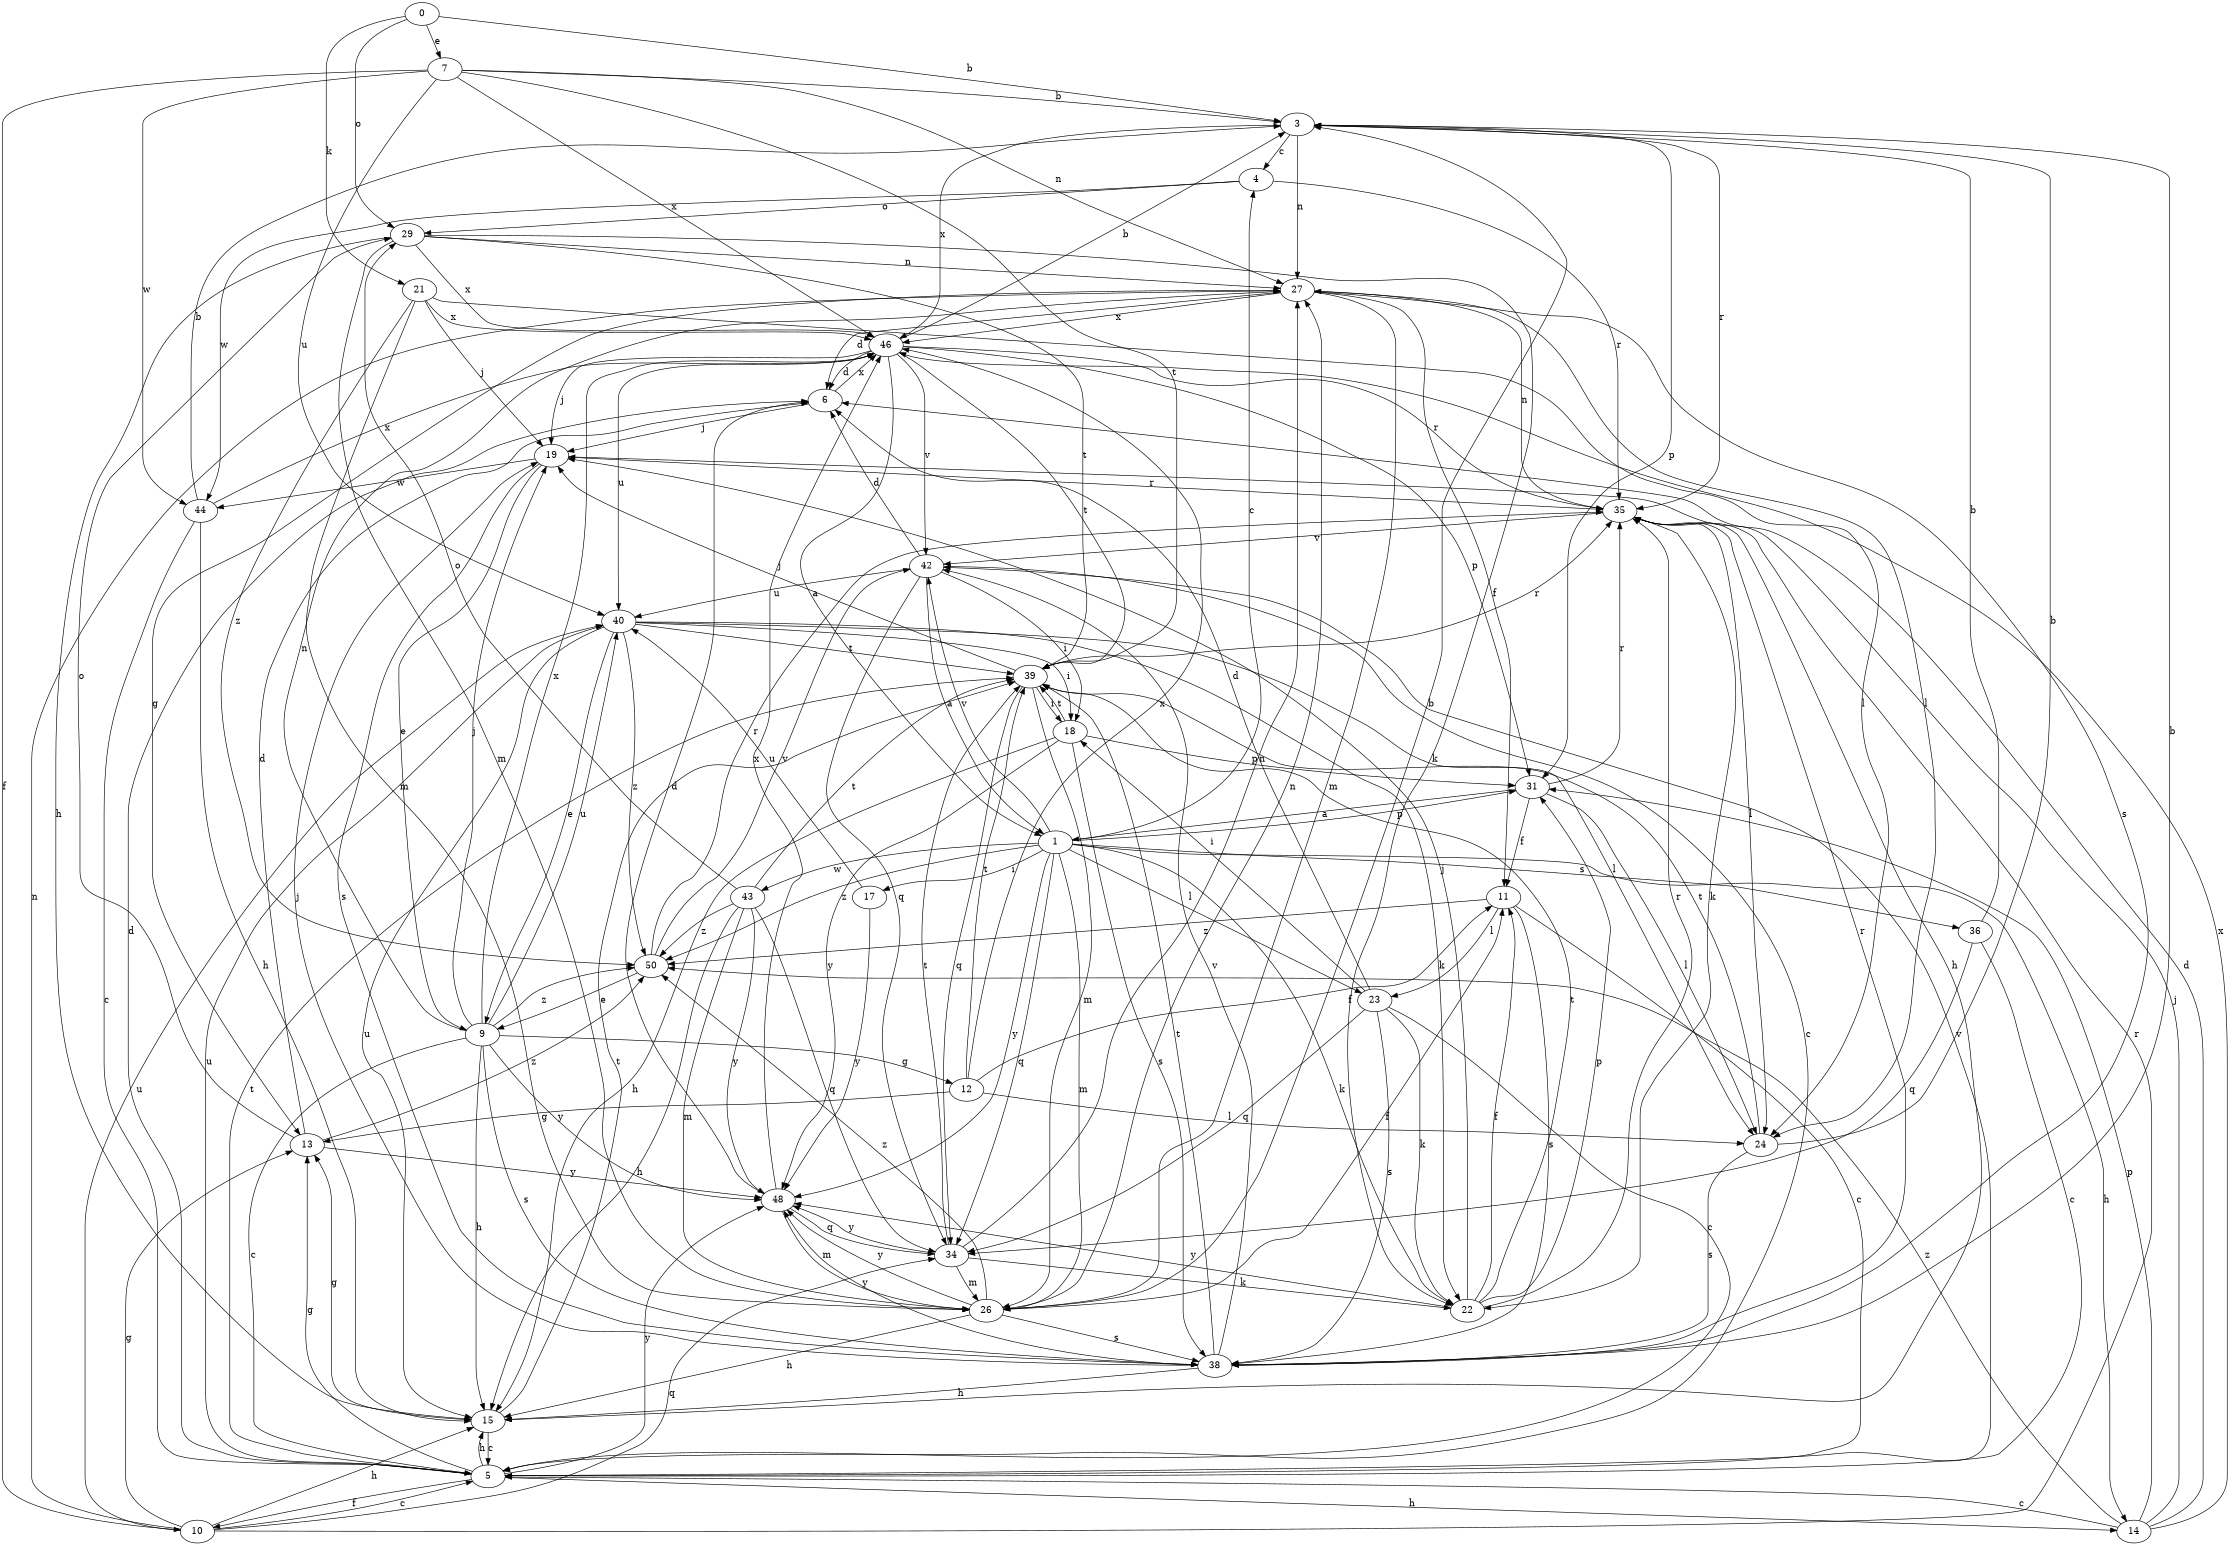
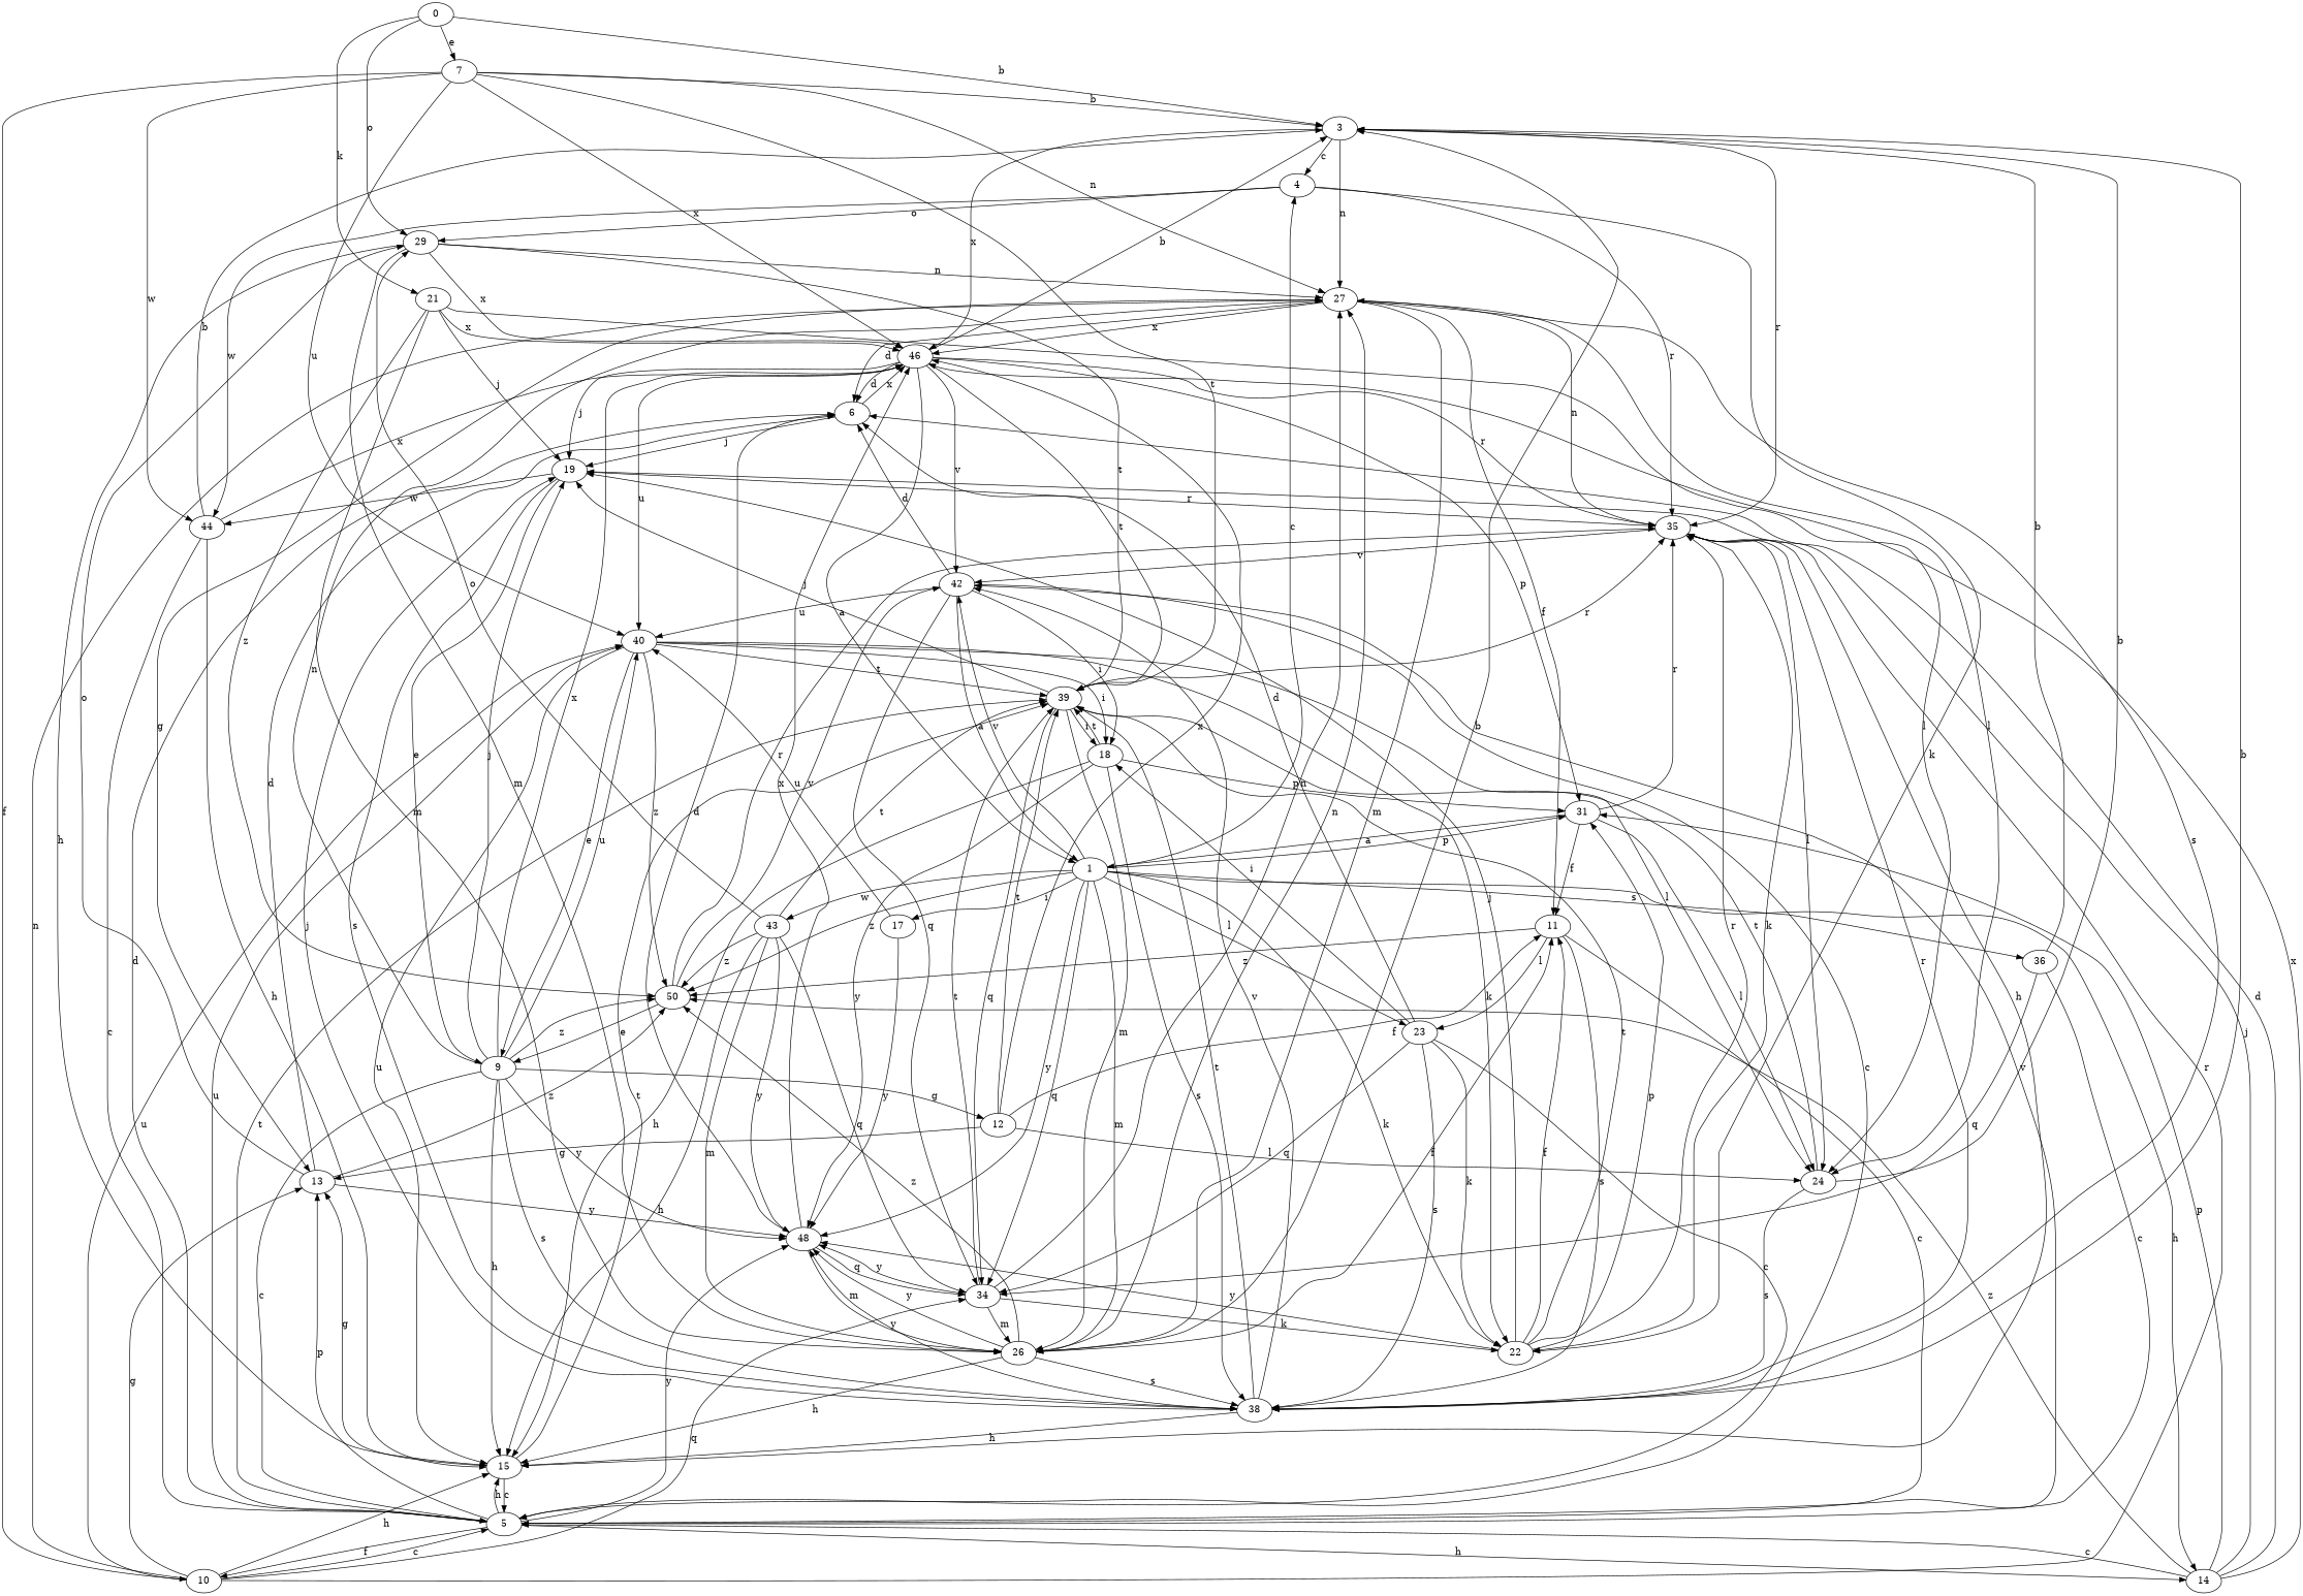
  strict digraph {
    0
    3
    7
    21
    29
    4
    31
    27
    35
    46
    44
    10
    39
    40
    26
    50
    19
    24
    15
    1
    14
    17
    22
    23
    34
    36
    42
    43
    48
    5
    6
    11
    38
    18
    9
    13
    12
    0 -> 3 [label=b]
    0 -> 7 [label=e]
    0 -> 21 [label=k]
    0 -> 29 [label=o]
    3 -> 4 [label=c]
-   3 -> 31 [label=p]
    3 -> 27 [label=n]
    3 -> 35 [label=r]
    3 -> 46 [label=x]
    7 -> 3 [label=b]
    7 -> 27 [label=n]
    7 -> 46 [label=x]
    7 -> 44 [label=w]
    7 -> 10 [label=f]
    7 -> 39 [label=t]
    7 -> 40 [label=u]
    21 -> 46 [label=x]
    21 -> 26 [label=m]
    21 -> 50 [label=z]
    21 -> 19 [label=j]
    21 -> 24 [label=l]
    29 -> 27 [label=n]
    29 -> 46 [label=x]
    29 -> 39 [label=t]
    29 -> 26 [label=m]
    29 -> 15 [label=h]
    4 -> 29 [label=o]
    4 -> 35 [label=r]
    4 -> 44 [label=w]
-   29 -> 22 [label=k]
+   4 -> 22 [label=k]
    31 -> 35 [label=r]
    31 -> 24 [label=l]
    31 -> 1 [label=a]
    31 -> 11 [label=f]
    27 -> 46 [label=x]
    27 -> 26 [label=m]
    27 -> 24 [label=l]
    27 -> 6 [label=d]
    27 -> 11 [label=f]
    27 -> 38 [label=s]
    27 -> 13 [label=g]
    35 -> 27 [label=n]
    35 -> 24 [label=l]
    35 -> 15 [label=h]
    35 -> 22 [label=k]
    35 -> 42 [label=v]
    46 -> 3 [label=b]
    46 -> 31 [label=p]
    46 -> 35 [label=r]
    46 -> 39 [label=t]
    46 -> 40 [label=u]
    46 -> 19 [label=j]
    46 -> 1 [label=a]
    46 -> 42 [label=v]
    46 -> 6 [label=d]
    44 -> 3 [label=b]
    44 -> 46 [label=x]
    44 -> 15 [label=h]
    44 -> 5 [label=c]
    10 -> 27 [label=n]
    10 -> 35 [label=r]
    10 -> 40 [label=u]
    10 -> 15 [label=h]
    10 -> 34 [label=q]
    10 -> 5 [label=c]
    10 -> 13 [label=g]
    39 -> 35 [label=r]
    39 -> 26 [label=m]
    39 -> 19 [label=j]
    39 -> 34 [label=q]
    39 -> 18 [label=i]
    40 -> 39 [label=t]
    40 -> 50 [label=z]
    40 -> 24 [label=l]
    40 -> 15 [label=u]
    40 -> 22 [label=k]
    40 -> 18 [label=i]
    40 -> 9 [label=e]
    26 -> 3 [label=b]
    26 -> 27 [label=n]
    26 -> 50 [label=z]
    26 -> 15 [label=h]
    26 -> 48 [label=y]
    26 -> 11 [label=f]
    26 -> 38 [label=s]
    50 -> 35 [label=r]
    50 -> 42 [label=v]
    50 -> 9 [label=e]
    19 -> 35 [label=r]
    19 -> 44 [label=w]
    19 -> 38 [label=s]
    19 -> 9 [label=e]
    24 -> 3 [label=b]
    24 -> 39 [label=t]
    24 -> 38 [label=s]
    15 -> 39 [label=t]
    15 -> 5 [label=c]
    15 -> 13 [label=g]
    1 -> 4 [label=c]
    1 -> 31 [label=p]
    1 -> 26 [label=m]
    1 -> 50 [label=z]
    1 -> 14 [label=h]
    1 -> 17 [label=i]
    1 -> 22 [label=k]
    1 -> 23 [label=l]
    1 -> 34 [label=q]
    1 -> 36 [label=s]
    1 -> 42 [label=v]
    1 -> 43 [label=w]
    1 -> 48 [label=y]
    14 -> 31 [label=p]
    14 -> 46 [label=x]
    14 -> 50 [label=z]
    14 -> 19 [label=j]
    14 -> 5 [label=c]
    14 -> 6 [label=d]
    17 -> 40 [label=u]
    17 -> 48 [label=y]
    22 -> 31 [label=p]
    22 -> 35 [label=r]
    22 -> 39 [label=t]
    22 -> 19 [label=j]
    22 -> 48 [label=y]
    22 -> 11 [label=f]
    23 -> 22 [label=k]
    23 -> 34 [label=q]
    23 -> 5 [label=c]
    23 -> 6 [label=d]
    23 -> 38 [label=s]
    23 -> 18 [label=i]
    34 -> 27 [label=n]
    34 -> 39 [label=t]
    34 -> 26 [label=m]
    34 -> 22 [label=k]
    34 -> 48 [label=y]
    36 -> 3 [label=b]
    36 -> 34 [label=q]
    36 -> 5 [label=c]
    42 -> 40 [label=u]
    42 -> 1 [label=a]
    42 -> 34 [label=q]
    42 -> 5 [label=c]
    42 -> 6 [label=d]
    42 -> 18 [label=i]
    43 -> 29 [label=o]
    43 -> 39 [label=t]
    43 -> 26 [label=m]
    43 -> 50 [label=z]
    43 -> 15 [label=h]
    43 -> 34 [label=q]
    43 -> 48 [label=y]
    48 -> 46 [label=x]
    48 -> 26 [label=m]
    48 -> 34 [label=q]
    48 -> 6 [label=d]
    5 -> 10 [label=f]
    5 -> 39 [label=t]
    5 -> 40 [label=u]
    5 -> 15 [label=h]
    5 -> 14 [label=h]
    5 -> 42 [label=v]
    5 -> 48 [label=y]
    5 -> 6 [label=d]
-   5 -> 13 [label=g]
+   5 -> 13 [label=p]
    6 -> 46 [label=x]
    6 -> 19 [label=j]
    11 -> 50 [label=z]
    11 -> 23 [label=l]
    11 -> 5 [label=c]
    11 -> 38 [label=s]
    38 -> 3 [label=b]
    38 -> 35 [label=r]
    38 -> 39 [label=t]
    38 -> 19 [label=j]
    38 -> 15 [label=h]
    38 -> 42 [label=v]
    38 -> 48 [label=y]
    18 -> 31 [label=p]
    18 -> 39 [label=t]
    18 -> 15 [label=h]
    18 -> 48 [label=y]
    18 -> 38 [label=s]
    9 -> 27 [label=n]
    9 -> 46 [label=x]
    9 -> 40 [label=u]
    9 -> 50 [label=z]
    9 -> 19 [label=j]
    9 -> 15 [label=h]
    9 -> 48 [label=y]
    9 -> 5 [label=c]
    9 -> 38 [label=s]
    9 -> 12 [label=g]
    13 -> 29 [label=o]
    13 -> 50 [label=z]
    13 -> 48 [label=y]
    13 -> 6 [label=d]
    12 -> 46 [label=x]
    12 -> 39 [label=t]
    12 -> 24 [label=l]
    12 -> 11 [label=f]
    12 -> 13 [label=g]
  }
